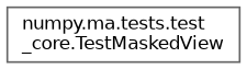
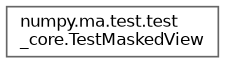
  digraph {
    rankdir=LR
-   n1 [color=grey40 fillcolor=white fontname=Helvetica fontsize=10 height=0.2 label="numpy.ma.tests.test\l_core.TestMaskedView" shape=box style=filled width=0.4]
+   n1 [color=grey40 fillcolor=white fontname=Helvetica fontsize=10 height=0.2 label="numpy.ma.test.test\l_core.TestMaskedView" shape=box style=filled width=0.4]
  }
